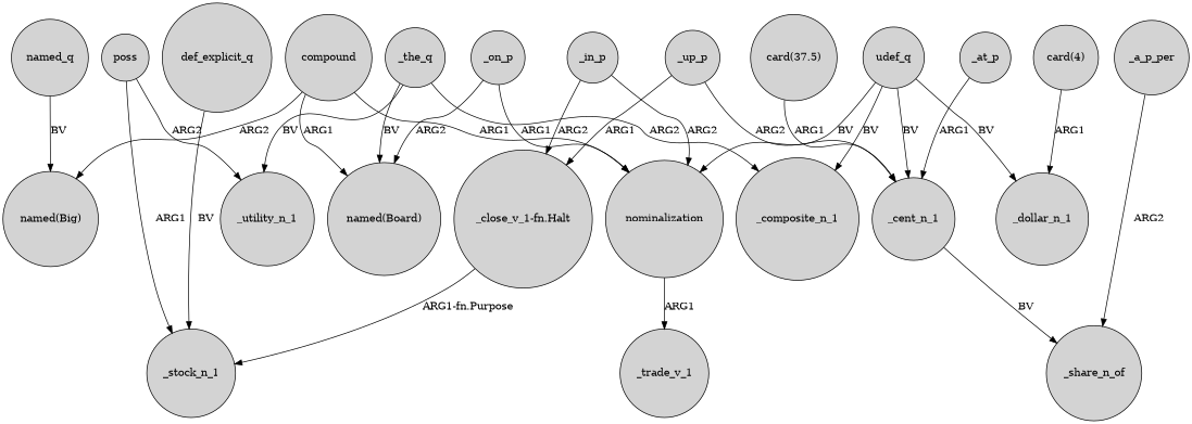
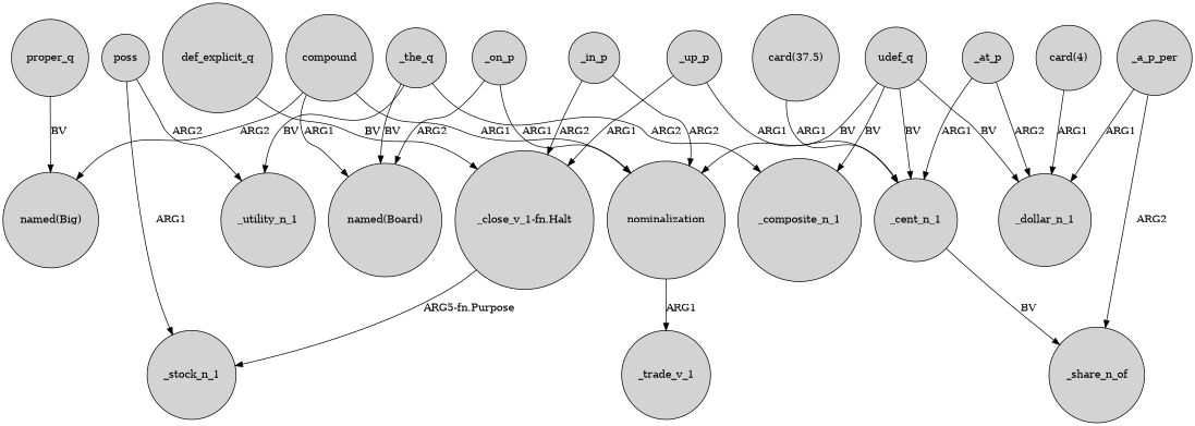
  digraph {
    node [shape=circle style=filled]
    _on_p
    nominalization
    "named(Board)"
    _trade_v_1
    _the_q
    _utility_n_1
    _composite_n_1
    _in_p
    "_close_v_1-fn.Halt"
    _stock_n_1
    "card(4)"
    _dollar_n_1
    compound
    "named(Big)"
    udef_q
    _cent_n_1
    _share_n_of
    def_explicit_q
    _up_p
    poss
    _at_p
    _a_p_per
-   proper_q [label=named_q]
+   proper_q
    "card(37.5)"
    _on_p -> nominalization [label=ARG1]
    _on_p -> "named(Board)" [label=ARG2]
    nominalization -> _trade_v_1 [label=ARG1]
    _the_q -> "named(Board)" [label=BV]
    _the_q -> _utility_n_1 [label=BV]
    _the_q -> _composite_n_1 [label=ARG2]
    _in_p -> nominalization [label=ARG2]
    _in_p -> "_close_v_1-fn.Halt" [label=ARG2]
-   "_close_v_1-fn.Halt" -> _stock_n_1 [label="ARG1-fn.Purpose"]
+   "_close_v_1-fn.Halt" -> _stock_n_1 [label="ARG5-fn.Purpose"]
    "card(4)" -> _dollar_n_1 [label=ARG1]
    compound -> nominalization [label=ARG1]
    compound -> "named(Board)" [label=ARG1]
    compound -> "named(Big)" [label=ARG2]
    udef_q -> nominalization [label=BV]
    udef_q -> _composite_n_1 [label=BV]
    udef_q -> _dollar_n_1 [label=BV]
    udef_q -> _cent_n_1 [label=BV]
    _cent_n_1 -> _share_n_of [label=BV]
-   def_explicit_q -> _stock_n_1 [label=BV]
+   def_explicit_q -> "_close_v_1-fn.Halt" [label=BV]
    _up_p -> "_close_v_1-fn.Halt" [label=ARG1]
-   _up_p -> _cent_n_1 [label=ARG2]
+   _up_p -> _cent_n_1 [label=ARG1]
    poss -> _utility_n_1 [label=ARG2]
    poss -> _stock_n_1 [label=ARG1]
+   _at_p -> _dollar_n_1 [label=ARG2]
    _at_p -> _cent_n_1 [label=ARG1]
+   _a_p_per -> _dollar_n_1 [label=ARG1]
    _a_p_per -> _share_n_of [label=ARG2]
    proper_q -> "named(Big)" [label=BV]
    "card(37.5)" -> _cent_n_1 [label=ARG1]
  }
